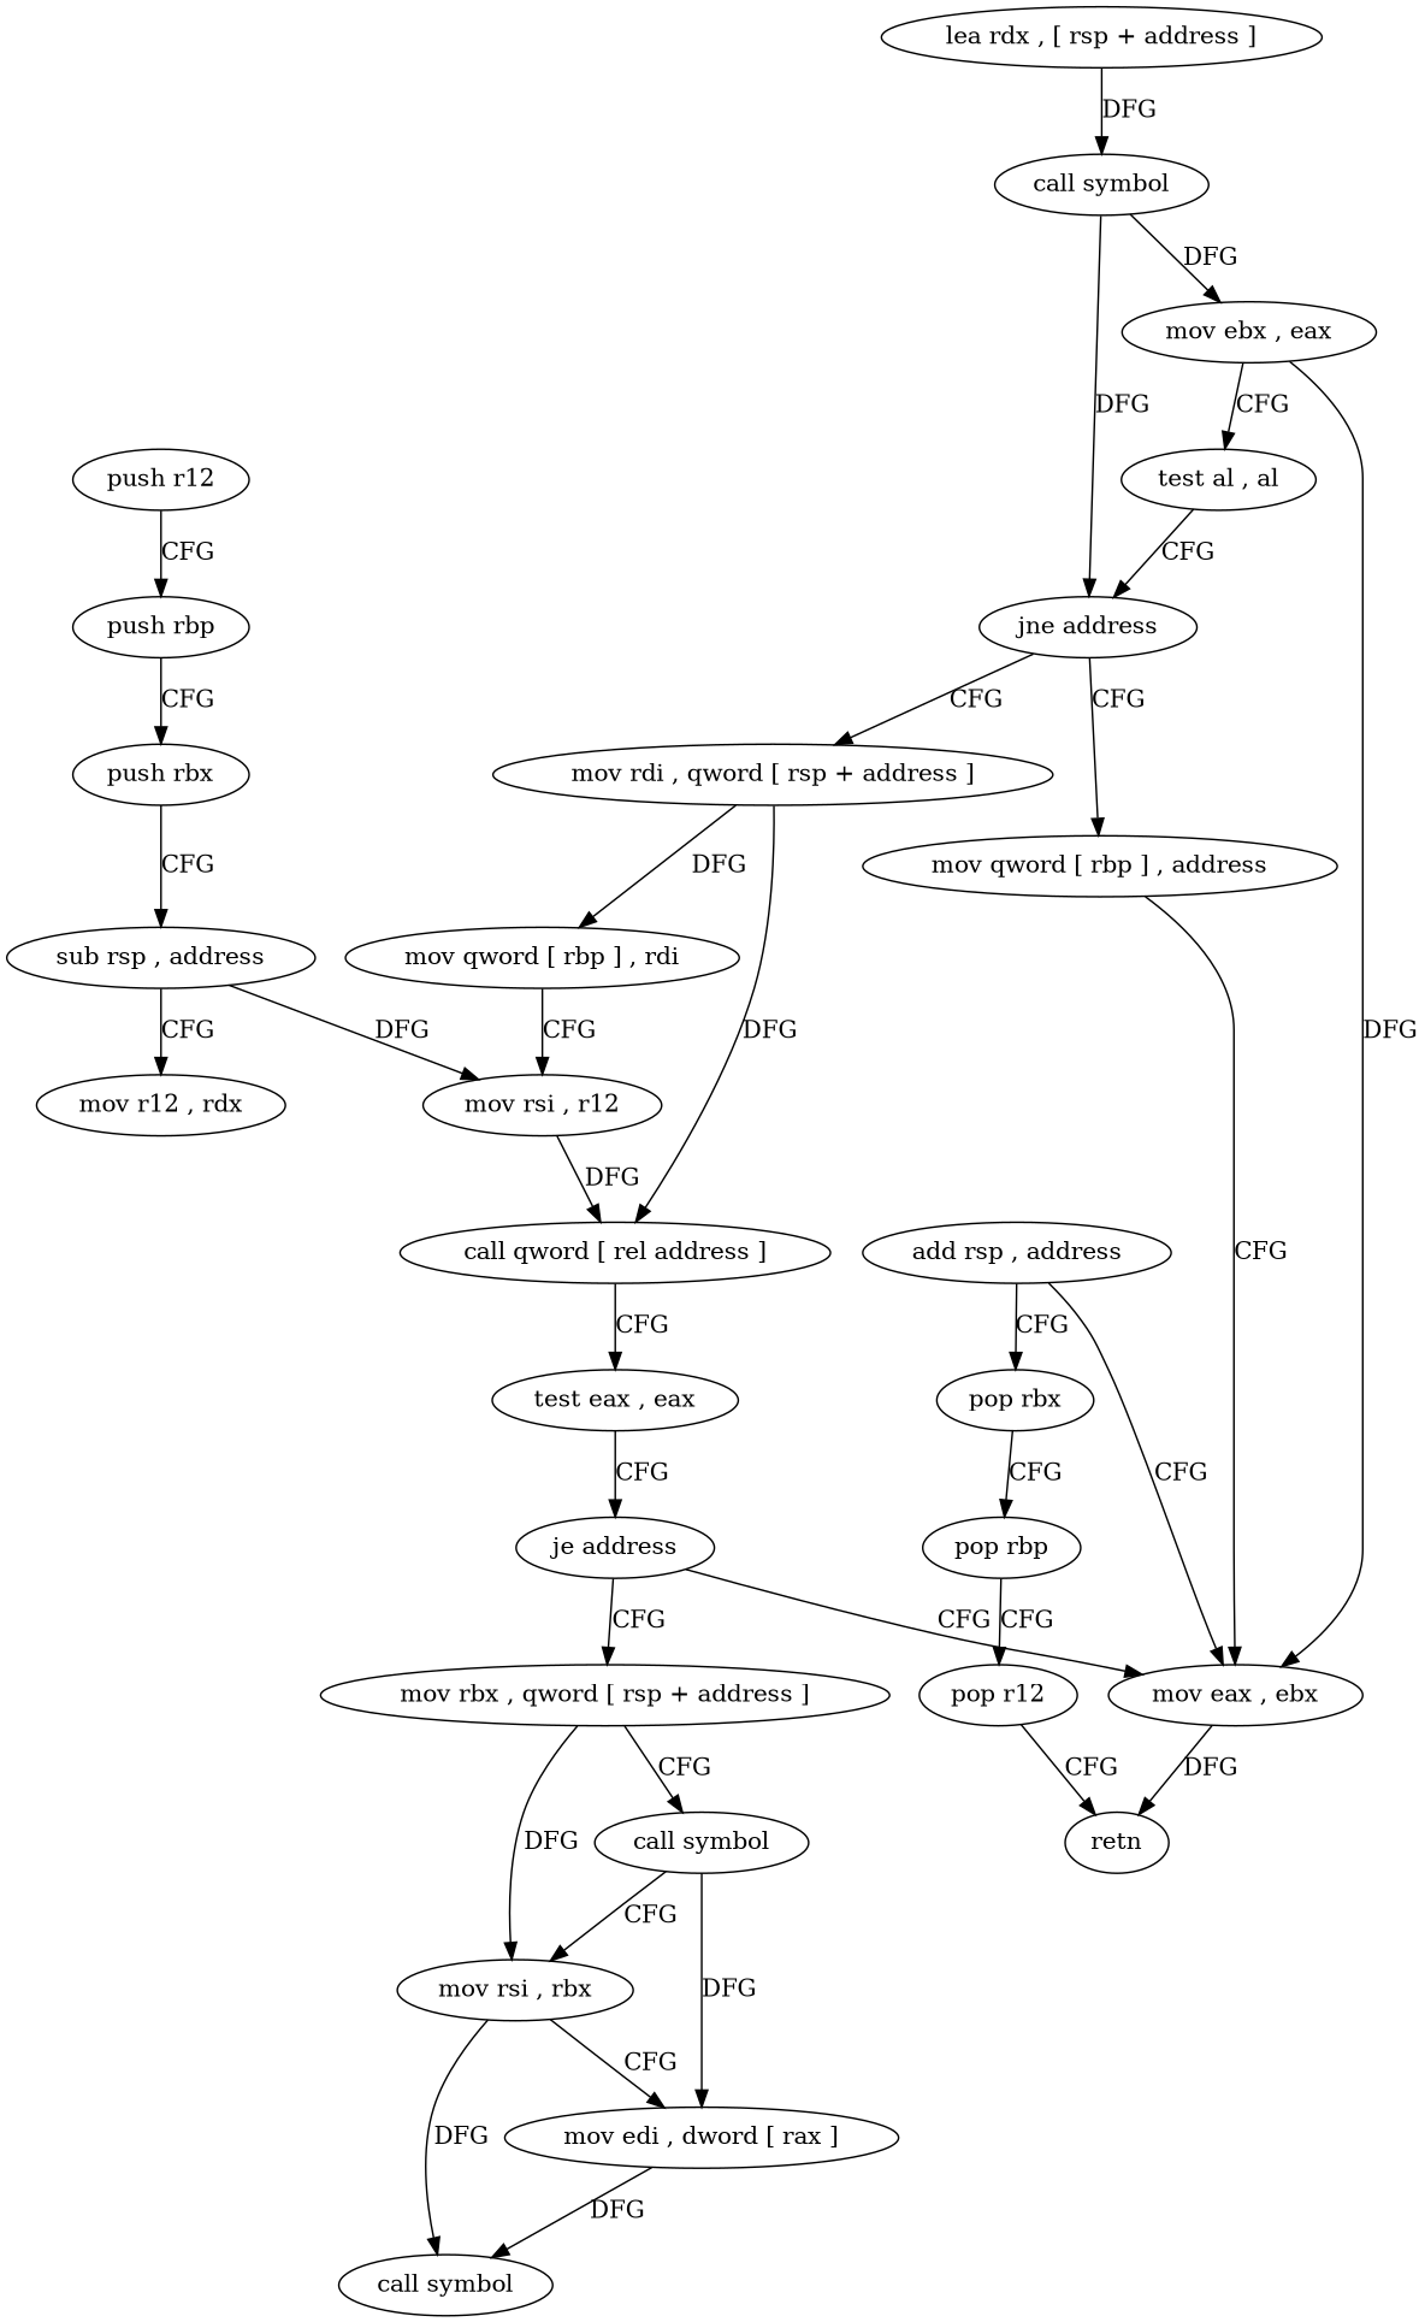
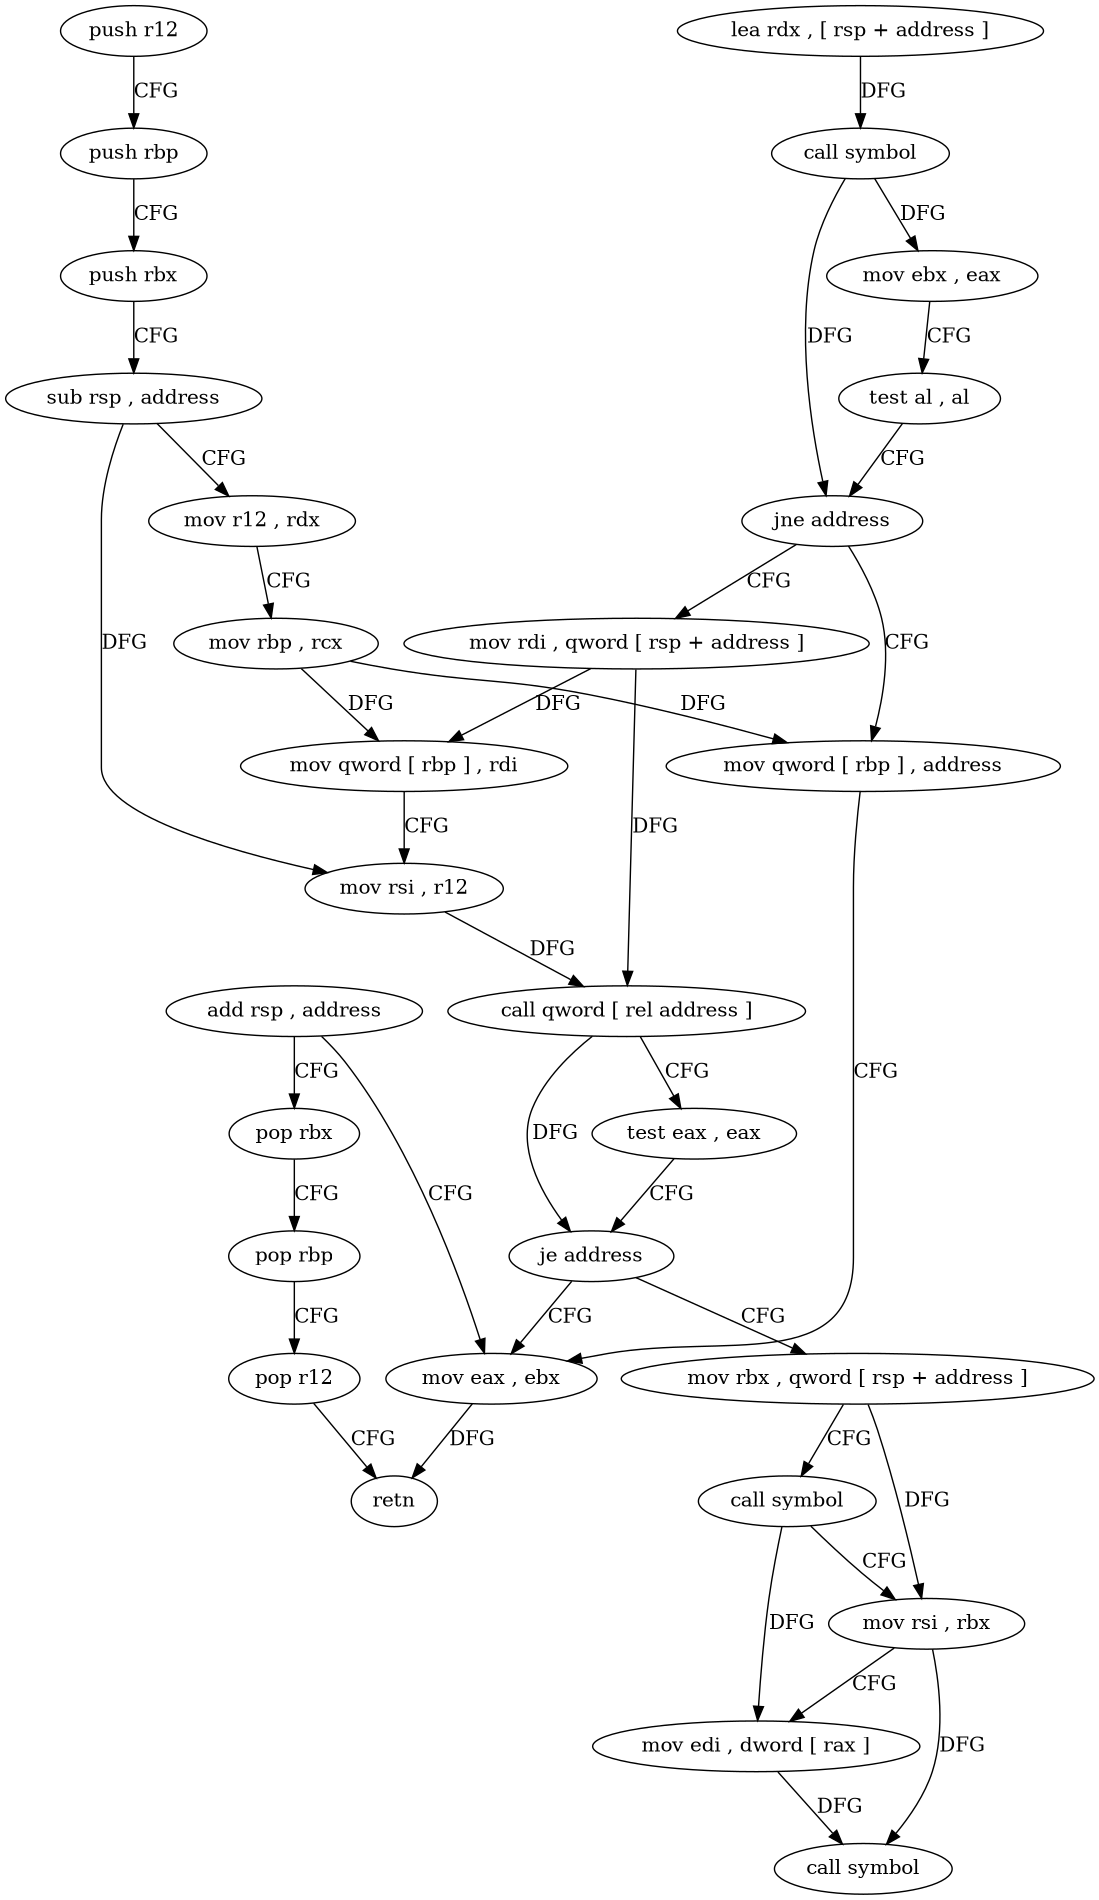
  digraph {
    n1 [label="push r12"]
    n2 [label="push rbp"]
    n3 [label="push rbx"]
    n4 [label="sub rsp , address"]
    n5 [label="mov r12 , rdx"]
    n6 [label="mov rsi , r12"]
+   n7 [label="mov rbp , rcx"]
    n8 [label="mov qword [ rbp ] , address"]
    n9 [label="mov qword [ rbp ] , rdi"]
    n10 [label="call qword [ rel address ]"]
    n11 [label="lea rdx , [ rsp + address ]"]
    n12 [label="call symbol"]
    n13 [label="mov eax , ebx"]
    n14 [label="mov ebx , eax"]
    n15 [label="jne address"]
    n16 [label="test al , al"]
    n17 [label="mov rdi , qword [ rsp + address ]"]
    n18 [label=retn]
    n19 [label="test eax , eax"]
    n20 [label="je address"]
    n21 [label="mov rbx , qword [ rsp + address ]"]
    n22 [label="call symbol"]
    n23 [label="mov rsi , rbx"]
    n24 [label="add rsp , address"]
    n25 [label="pop rbx"]
    n26 [label="mov edi , dword [ rax ]"]
    n27 [label="call symbol"]
    n28 [label="pop rbp"]
    n29 [label="pop r12"]
    n1 -> n2 [label=CFG]
    n2 -> n3 [label=CFG]
    n3 -> n4 [label=CFG]
    n4 -> n5 [label=CFG]
    n4 -> n6 [label=DFG]
+   n5 -> n7 [label=CFG]
    n6 -> n10 [label=DFG]
+   n7 -> n8 [label=DFG]
+   n7 -> n9 [label=DFG]
    n8 -> n13 [label=CFG]
    n9 -> n6 [label=CFG]
    n10 -> n19 [label=CFG]
+   n10 -> n20 [label=DFG]
    n11 -> n12 [label=DFG]
    n12 -> n14 [label=DFG]
    n12 -> n15 [label=DFG]
    n13 -> n18 [label=DFG]
-   n14 -> n13 [label=DFG]
    n14 -> n16 [label=CFG]
    n15 -> n8 [label=CFG]
    n15 -> n17 [label=CFG]
    n16 -> n15 [label=CFG]
    n17 -> n9 [label=DFG]
    n17 -> n10 [label=DFG]
    n19 -> n20 [label=CFG]
    n20 -> n13 [label=CFG]
    n20 -> n21 [label=CFG]
    n21 -> n22 [label=CFG]
    n21 -> n23 [label=DFG]
    n22 -> n23 [label=CFG]
    n22 -> n26 [label=DFG]
    n23 -> n26 [label=CFG]
    n23 -> n27 [label=DFG]
    n24 -> n13 [label=CFG]
    n24 -> n25 [label=CFG]
    n25 -> n28 [label=CFG]
    n26 -> n27 [label=DFG]
    n28 -> n29 [label=CFG]
    n29 -> n18 [label=CFG]
  }
